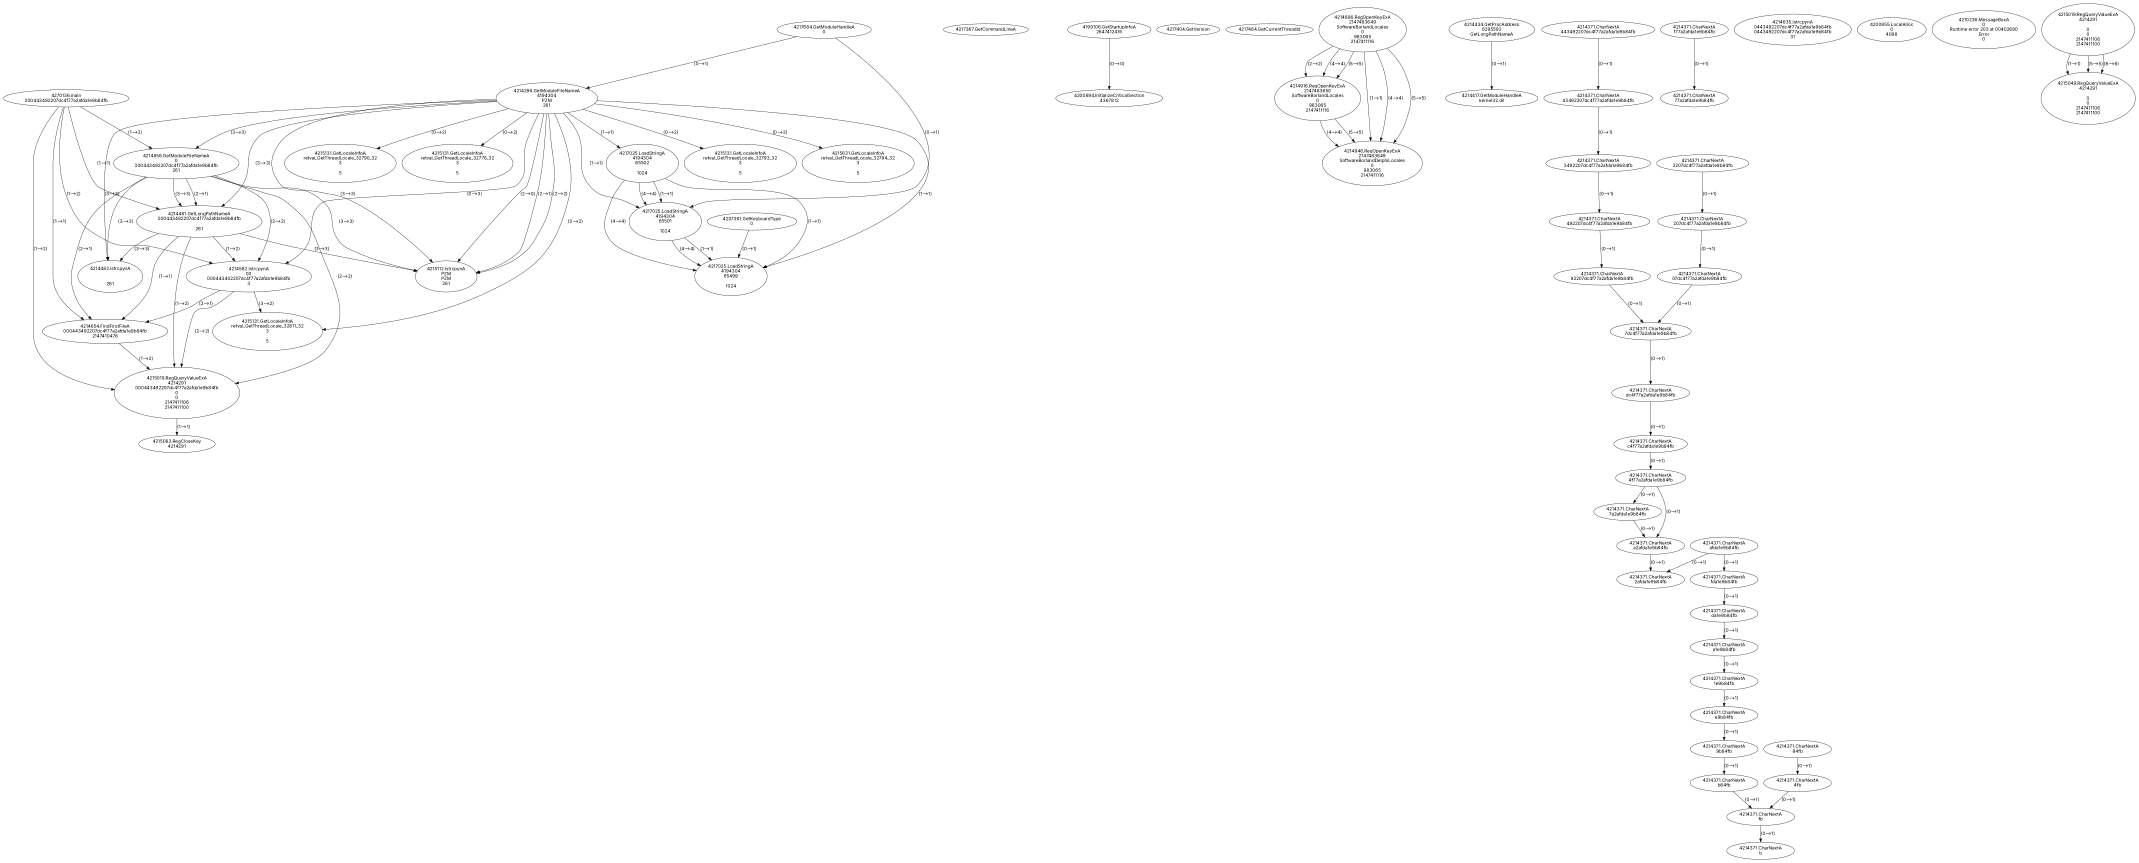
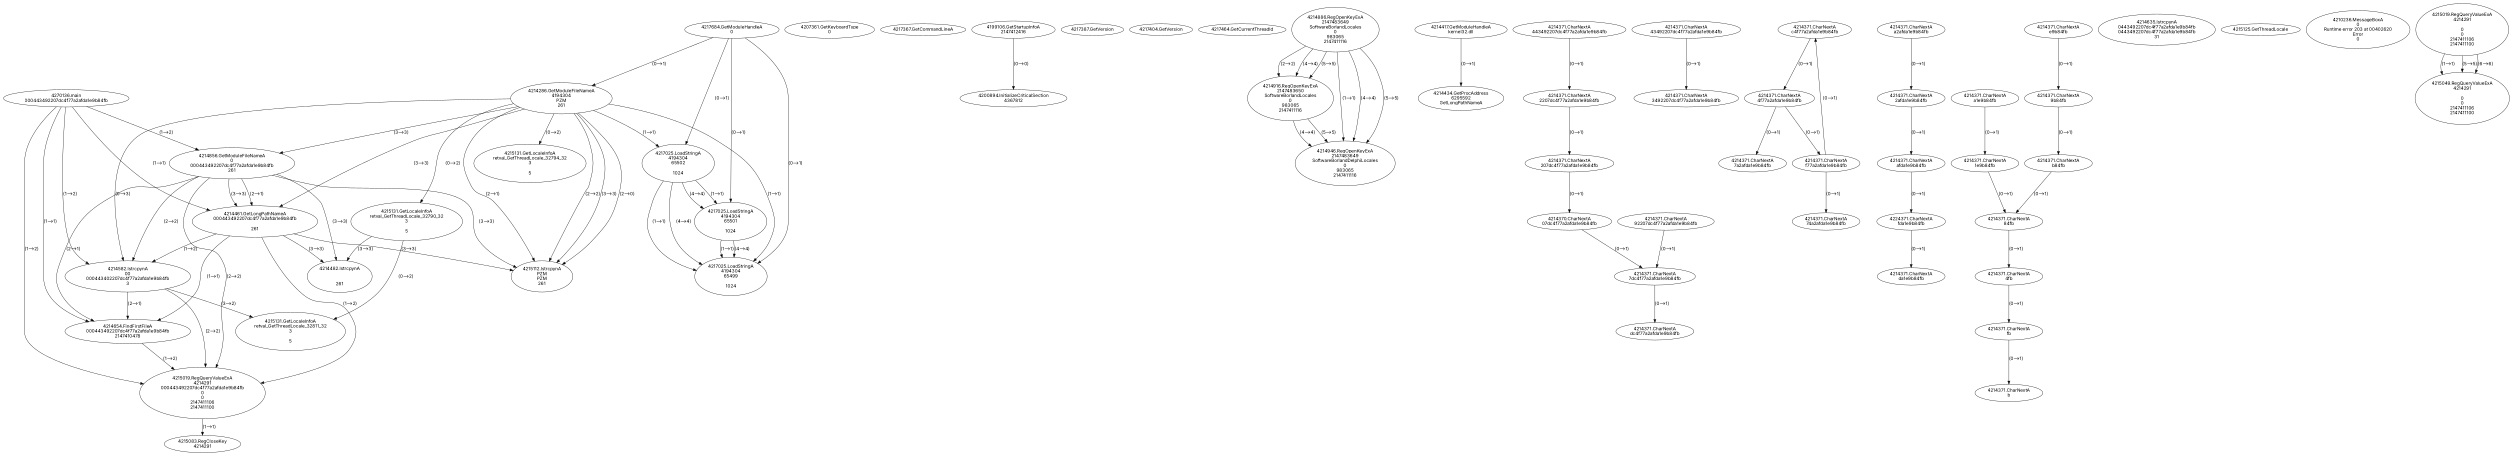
  digraph {
    fontname=Inter
    node [fontname=Inter]
    edge [fontname=Inter]
    n1 [label="4270136.main\n000443492207dc4f77a2afda1e9b84fb"]
    n2 [label="4214856.GetModuleFileNameA\n0\n000443492207dc4f77a2afda1e9b84fb\n261"]
    n3 [label="4214461.GetLongPathNameA\n000443492207dc4f77a2afda1e9b84fb\n\n261"]
    n4 [label="4214582.lstrcpynA\n00\n000443402207dc4f77a2afda1e9b84fb\n3"]
    n5 [label="4214654.FindFirstFileA\n000443492207dc4f77a2afda1e9b84fb\n2147410478"]
    n6 [label="4215019.RegQueryValueExA\n4214291\n000443492207dc4f77a2afda1e9b84fb\n0\n0\n2147411106\n2147411100"]
    n7 [label="4215112.lstrcpynA\nPZM\nPZM\n261"]
    n8 [label="4214482.lstrcpynA\n\n\n261"]
    n9 [label="4215131.GetLocaleInfoA\nretval_GetThreadLocale_32811_32\n3\n\n5"]
    n10 [label="4215083.RegCloseKey\n4214291"]
    n11 [label="4217684.GetModuleHandleA\n0"]
    n12 [label="4214286.GetModuleFileNameA\n4194304\nPZM\n261"]
    n13 [label="4217025.LoadStringA\n4194304\n65502\n\n1024"]
    n14 [label="4217025.LoadStringA\n4194304\n65501\n\n1024"]
    n15 [label="4217025.LoadStringA\n4194304\n65499\n\n1024"]
-   n16 [label="4215131.GetLocaleInfoA\nretval_GetThreadLocale_32793_32\n3\n\n5"]
-   n17 [label="4215631.GetLocaleInfoA\nretval_GetThreadLocale_32794_32\n3\n\n5"]
+   n17 [label="4215131.GetLocaleInfoA\nretval_GetThreadLocale_32794_32\n3\n\n5"]
    n18 [label="4215131.GetLocaleInfoA\nretval_GetThreadLocale_32790_32\n3\n\n5"]
-   n19 [label="4215131.GetLocaleInfoA\nretval_GetThreadLocale_32776_32\n3\n\n5"]
    n20 [label="4207361.GetKeyboardType\n0"]
    n21 [label="4217367.GetCommandLineA\n"]
-   n22 [label="4199106.GetStartupInfoA\n2647412416"]
+   n22 [label="4199106.GetStartupInfoA\n2147412416"]
    n23 [label="4200894.InitializeCriticalSection\n4367812"]
+   n24 [label="4217387.GetVersion\n"]
    n25 [label="4217404.GetVersion\n"]
    n26 [label="4217464.GetCurrentThreadId\n"]
    n27 [label="4214886.RegOpenKeyExA\n2147483649\nSoftware\Borland\Locales\n0\n983065\n2147411116"]
    n28 [label="4214916.RegOpenKeyExA\n2147483650\nSoftware\Borland\Locales\n0\n983065\n2147411116"]
    n29 [label="4214946.RegOpenKeyExA\n2147483649\nSoftware\Borland\Delphi\Locales\n0\n983065\n2147411116"]
    n30 [label="4214417.GetModuleHandleA\nkernel32.dll"]
    n31 [label="4214434.GetProcAddress\n6295592\nGetLongPathNameA"]
    n32 [label="4214371.CharNextA\n443492207dc4f77a2afda1e9b84fb"]
    n33 [label="4214371.CharNextA\n43492207dc4f77a2afda1e9b84fb"]
    n34 [label="4214371.CharNextA\n3492207dc4f77a2afda1e9b84fb"]
-   n35 [label="4214371.CharNextA\n492207dc4f77a2afda1e9b84fb"]
    n36 [label="4214371.CharNextA\n92207dc4f77a2afda1e9b84fb"]
    n37 [label="4214371.CharNextA\n7dc4f77a2afda1e9b84fb"]
    n38 [label="4214371.CharNextA\n2207dc4f77a2afda1e9b84fb"]
    n39 [label="4214371.CharNextA\n207dc4f77a2afda1e9b84fb"]
-   n40 [label="4214371.CharNextA\n07dc4f77a2afda1e9b84fb"]
+   n40 [label="4214370.CharNextA\n07dc4f77a2afda1e9b84fb"]
    n41 [label="4214371.CharNextA\ndc4f77a2afda1e9b84fb"]
    n42 [label="4214371.CharNextA\nc4f77a2afda1e9b84fb"]
    n43 [label="4214371.CharNextA\n4f77a2afda1e9b84fb"]
    n44 [label="4214371.CharNextA\nf77a2afda1e9b84fb"]
    n45 [label="4214371.CharNextA\n7a2afda1e9b84fb"]
-   n46 [label="4214371.CharNextA\n77a2afda1e9b84fb"]
+   n46 [label="4214371.CharNextA\n74a2afda1e9b84fb"]
    n47 [label="4214371.CharNextA\na2afda1e9b84fb"]
    n48 [label="4214371.CharNextA\n2afda1e9b84fb"]
    n49 [label="4214371.CharNextA\nafda1e9b84fb"]
-   n50 [label="4214371.CharNextA\nfda1e9b84fb"]
+   n50 [label="4224371.CharNextA\nfda1e9b84fb"]
    n51 [label="4214371.CharNextA\nda1e9b84fb"]
    n52 [label="4214371.CharNextA\na1e9b84fb"]
    n53 [label="4214371.CharNextA\n1e9b84fb"]
    n54 [label="4214371.CharNextA\ne9b84fb"]
    n55 [label="4214371.CharNextA\n9b84fb"]
    n56 [label="4214371.CharNextA\nb84fb"]
    n57 [label="4214371.CharNextA\n84fb"]
    n58 [label="4214371.CharNextA\n4fb"]
    n59 [label="4214371.CharNextA\nfb"]
    n60 [label="4214371.CharNextA\nb"]
    n61 [label="4214635.lstrcpynA\n0443492207dc4f77a2afda1e9b84fb\n0443492207dc4f77a2afda1e9b84fb\n31"]
-   n63 [label="4200955.LocalAlloc\n0\n4088"]
-   n64 [label="4210236.MessageBoxA\n0\nRuntime error 203 at 00402680\nError\n0"]
+   n62 [label="4215125.GetThreadLocale\n"]
+   n64 [label="4210236.MessageBoxA\n0\nRuntime error 203 at 00402620\nError\n0"]
    n65 [label="4215019.RegQueryValueExA\n4214291\n\n0\n0\n2147411106\n2147411100"]
    n66 [label="4215049.RegQueryValueExA\n4214291\n\n0\n0\n2147411106\n2147411100"]
    n1 -> n2 [label="(1-->2)"]
    n1 -> n3 [label="(1-->1)"]
    n1 -> n4 [label="(1-->2)"]
    n1 -> n5 [label="(1-->1)"]
    n1 -> n6 [label="(1-->2)"]
    n2 -> n3 [label="(2-->1)"]
    n2 -> n3 [label="(3-->3)"]
    n2 -> n4 [label="(2-->2)"]
    n2 -> n5 [label="(2-->1)"]
    n2 -> n6 [label="(2-->2)"]
    n2 -> n7 [label="(3-->3)"]
    n2 -> n8 [label="(3-->3)"]
    n3 -> n4 [label="(1-->2)"]
    n3 -> n5 [label="(1-->1)"]
    n3 -> n6 [label="(1-->2)"]
    n3 -> n7 [label="(3-->3)"]
    n3 -> n8 [label="(3-->3)"]
    n4 -> n5 [label="(2-->1)"]
    n4 -> n6 [label="(2-->2)"]
    n4 -> n9 [label="(3-->2)"]
    n5 -> n6 [label="(1-->2)"]
    n6 -> n10 [label="(1-->1)"]
    n11 -> n12 [label="(0-->1)"]
+   n11 -> n13 [label="(0-->1)"]
    n11 -> n14 [label="(0-->1)"]
-   n20 -> n15 [label="(0-->1)"]
+   n11 -> n15 [label="(0-->1)"]
    n12 -> n2 [label="(3-->3)"]
    n12 -> n3 [label="(3-->3)"]
    n12 -> n4 [label="(0-->3)"]
    n12 -> n7 [label="(2-->1)"]
    n12 -> n7 [label="(2-->2)"]
    n12 -> n7 [label="(3-->3)"]
    n12 -> n7 [label="(2-->0)"]
-   n12 -> n8 [label="(3-->3)"]
-   n12 -> n9 [label="(0-->2)"]
+   n18 -> n8 [label="(3-->3)"]
+   n18 -> n9 [label="(0-->2)"]
    n12 -> n13 [label="(1-->1)"]
-   n12 -> n14 [label="(1-->1)"]
    n12 -> n15 [label="(1-->1)"]
-   n12 -> n16 [label="(0-->2)"]
    n12 -> n17 [label="(0-->2)"]
    n12 -> n18 [label="(0-->2)"]
-   n12 -> n19 [label="(0-->2)"]
    n13 -> n14 [label="(1-->1)"]
    n13 -> n14 [label="(4-->4)"]
    n13 -> n15 [label="(1-->1)"]
    n13 -> n15 [label="(4-->4)"]
    n14 -> n15 [label="(1-->1)"]
    n14 -> n15 [label="(4-->4)"]
    n22 -> n23 [label="(0-->0)"]
    n27 -> n28 [label="(2-->2)"]
    n27 -> n28 [label="(4-->4)"]
    n27 -> n28 [label="(5-->5)"]
    n27 -> n29 [label="(1-->1)"]
    n27 -> n29 [label="(4-->4)"]
    n27 -> n29 [label="(5-->5)"]
    n28 -> n29 [label="(4-->4)"]
    n28 -> n29 [label="(5-->5)"]
-   n31 -> n30 [label="(0-->1)"]
-   n32 -> n33 [label="(0-->1)"]
+   n30 -> n31 [label="(0-->1)"]
+   n32 -> n38 [label="(0-->1)"]
    n33 -> n34 [label="(0-->1)"]
-   n34 -> n35 [label="(0-->1)"]
-   n35 -> n36 [label="(0-->1)"]
    n36 -> n37 [label="(0-->1)"]
    n37 -> n41 [label="(0-->1)"]
    n38 -> n39 [label="(0-->1)"]
    n39 -> n40 [label="(0-->1)"]
    n40 -> n37 [label="(0-->1)"]
-   n41 -> n42 [label="(0-->1)"]
+   n44 -> n42 [label="(0-->1)"]
    n42 -> n43 [label="(0-->1)"]
-   n43 -> n47 [label="(0-->1)"]
+   n43 -> n44 [label="(0-->1)"]
    n43 -> n45 [label="(0-->1)"]
    n44 -> n46 [label="(0-->1)"]
-   n45 -> n47 [label="(0-->1)"]
    n47 -> n48 [label="(0-->1)"]
-   n49 -> n48 [label="(0-->1)"]
+   n48 -> n49 [label="(0-->1)"]
    n49 -> n50 [label="(0-->1)"]
    n50 -> n51 [label="(0-->1)"]
-   n51 -> n52 [label="(0-->1)"]
    n52 -> n53 [label="(0-->1)"]
-   n53 -> n54 [label="(0-->1)"]
+   n53 -> n57 [label="(0-->1)"]
    n54 -> n55 [label="(0-->1)"]
    n55 -> n56 [label="(0-->1)"]
-   n56 -> n59 [label="(0-->1)"]
+   n56 -> n57 [label="(0-->1)"]
    n57 -> n58 [label="(0-->1)"]
    n58 -> n59 [label="(0-->1)"]
    n59 -> n60 [label="(0-->1)"]
    n65 -> n66 [label="(1-->1)"]
    n65 -> n66 [label="(5-->5)"]
    n65 -> n66 [label="(6-->6)"]
  }
